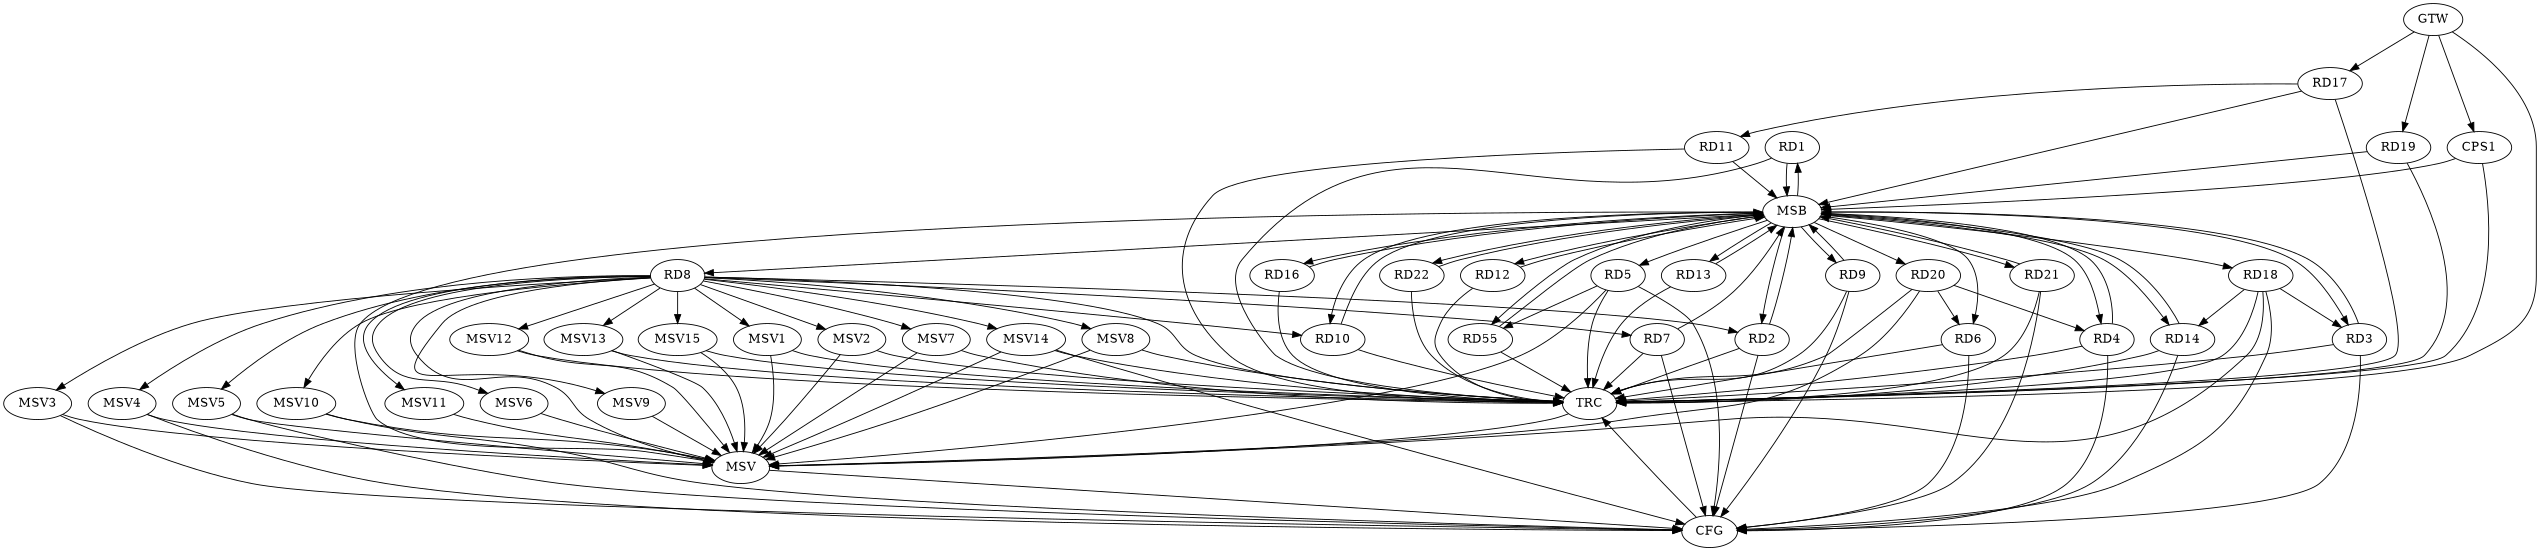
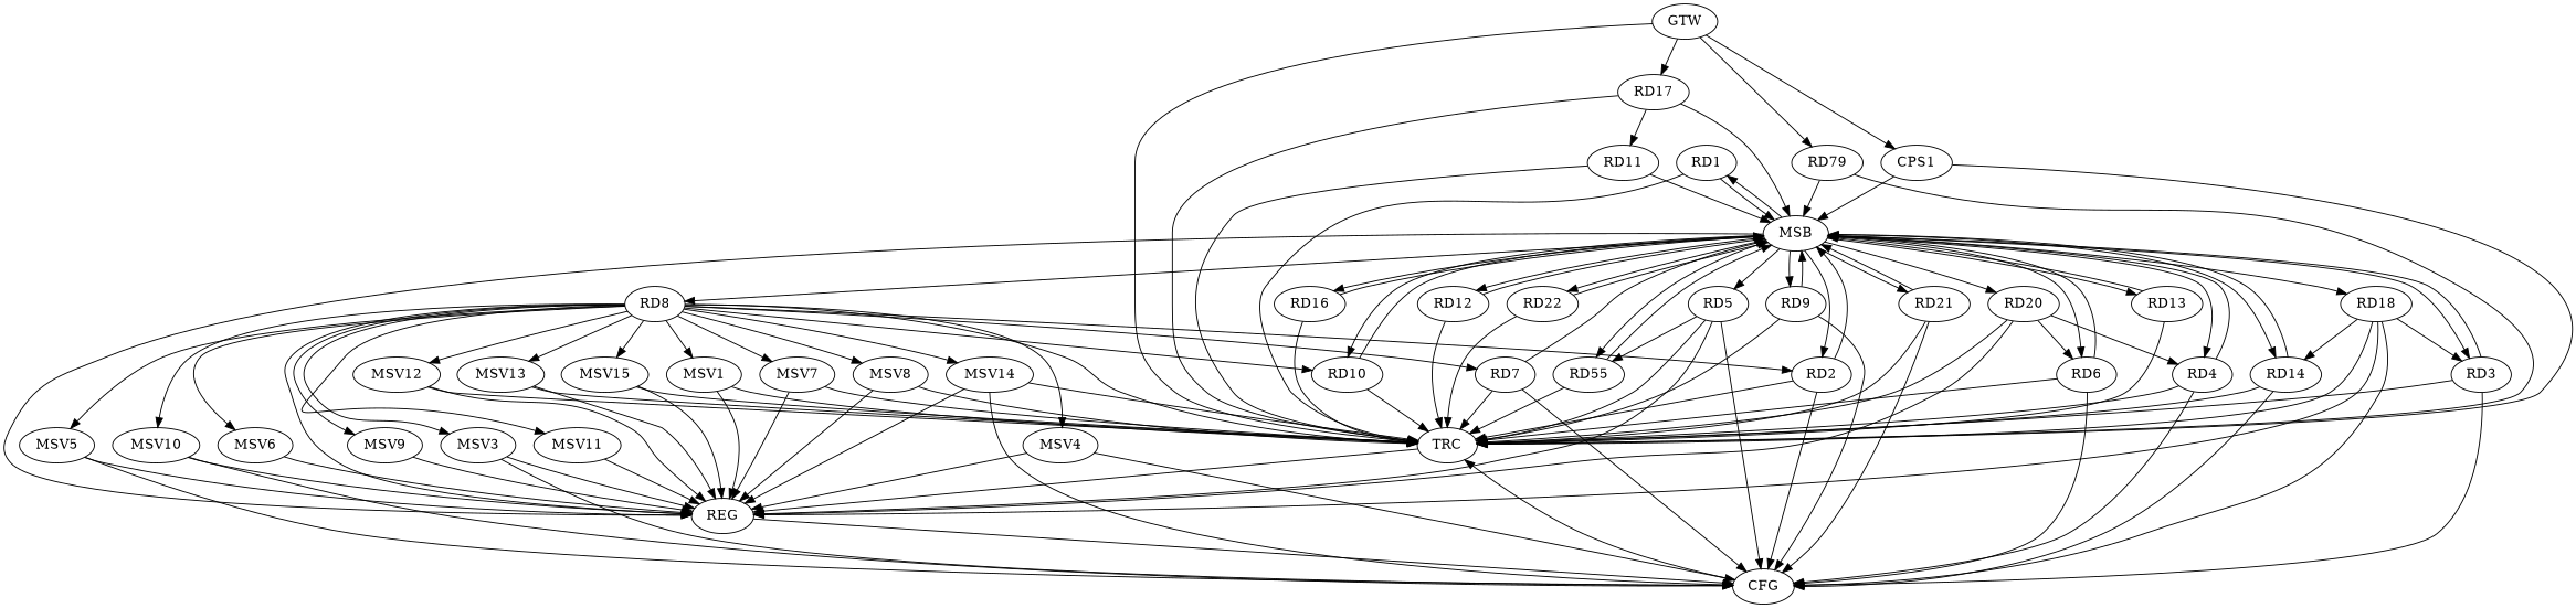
  strict digraph {
    n1 [label=RD1]
    n2 [label=MSB]
    n3 [label=TRC]
    n4 [label=RD2]
    n5 [label=RD3]
    n6 [label=RD4]
    n7 [label=RD5]
    n8 [label=RD55]
-   n9 [label=MSV]
+   n9 [label=REG]
    n10 [label=RD6]
    n11 [label=RD8]
    n12 [label=RD10]
    n13 [label=RD9]
    n14 [label=RD12]
    n15 [label=RD13]
    n16 [label=RD14]
    n17 [label=RD16]
    n18 [label=RD18]
    n19 [label=RD20]
    n20 [label=RD21]
    n21 [label=RD22]
    n22 [label=CFG]
    n23 [label=RD7]
    n24 [label=MSV1]
-   n25 [label=MSV2]
    n26 [label=MSV3]
    n27 [label=MSV4]
    n28 [label=MSV5]
    n29 [label=MSV6]
    n30 [label=MSV7]
    n31 [label=MSV8]
    n32 [label=MSV9]
    n33 [label=MSV10]
    n34 [label=MSV11]
    n35 [label=MSV12]
    n36 [label=MSV13]
    n37 [label=MSV14]
    n38 [label=MSV15]
    n39 [label=RD11]
    n40 [label=RD17]
-   n41 [label=RD19]
+   n41 [label=RD79]
    n42 [label=CPS1]
    n43 [label=GTW]
    n1 -> n2
    n1 -> n3
    n2 -> n1
    n2 -> n4
    n2 -> n5
    n2 -> n6
    n2 -> n7
    n2 -> n8
    n2 -> n9
    n2 -> n10
    n2 -> n11
    n2 -> n12
    n2 -> n13
    n2 -> n14
    n2 -> n15
    n2 -> n16
    n2 -> n17
    n2 -> n18
    n2 -> n19
    n2 -> n20
    n2 -> n21
    n3 -> n9
    n4 -> n2
    n4 -> n3
    n4 -> n22
    n5 -> n2
    n5 -> n3
    n5 -> n22
    n6 -> n2
    n6 -> n3
    n6 -> n22
    n7 -> n3
    n7 -> n8
    n7 -> n9
    n7 -> n22
    n8 -> n2
    n8 -> n3
    n9 -> n22
+   n10 -> n2
    n10 -> n3
    n10 -> n22
    n11 -> n3
    n11 -> n4
    n11 -> n9
    n11 -> n12
    n11 -> n23
    n11 -> n24
-   n11 -> n25
    n11 -> n26
    n11 -> n27
    n11 -> n28
    n11 -> n29
    n11 -> n30
    n11 -> n31
    n11 -> n32
    n11 -> n33
    n11 -> n34
    n11 -> n35
    n11 -> n36
    n11 -> n37
    n11 -> n38
    n12 -> n2
    n12 -> n3
    n13 -> n2
    n13 -> n3
    n13 -> n22
    n14 -> n2
    n14 -> n3
    n15 -> n2
    n15 -> n3
    n16 -> n2
    n16 -> n3
    n16 -> n22
    n17 -> n2
    n17 -> n3
    n18 -> n3
    n18 -> n5
    n18 -> n9
    n18 -> n16
    n18 -> n22
    n19 -> n3
    n19 -> n6
    n19 -> n9
    n19 -> n10
    n20 -> n2
    n20 -> n3
    n20 -> n22
    n21 -> n2
    n21 -> n3
    n22 -> n3
    n23 -> n2
    n23 -> n3
    n23 -> n22
    n24 -> n3
    n24 -> n9
-   n25 -> n3
-   n25 -> n9
    n26 -> n9
    n26 -> n22
    n27 -> n9
    n27 -> n22
    n28 -> n9
    n28 -> n22
    n29 -> n9
    n30 -> n3
    n30 -> n9
    n31 -> n3
    n31 -> n9
    n32 -> n9
    n33 -> n9
    n33 -> n22
    n34 -> n9
    n35 -> n3
    n35 -> n9
    n36 -> n3
    n36 -> n9
    n37 -> n3
    n37 -> n9
    n37 -> n22
    n38 -> n3
    n38 -> n9
    n39 -> n2
    n39 -> n3
    n40 -> n2
    n40 -> n3
    n40 -> n39
    n41 -> n2
    n41 -> n3
    n42 -> n2
    n42 -> n3
    n43 -> n3
    n43 -> n40
    n43 -> n41
    n43 -> n42
  }
